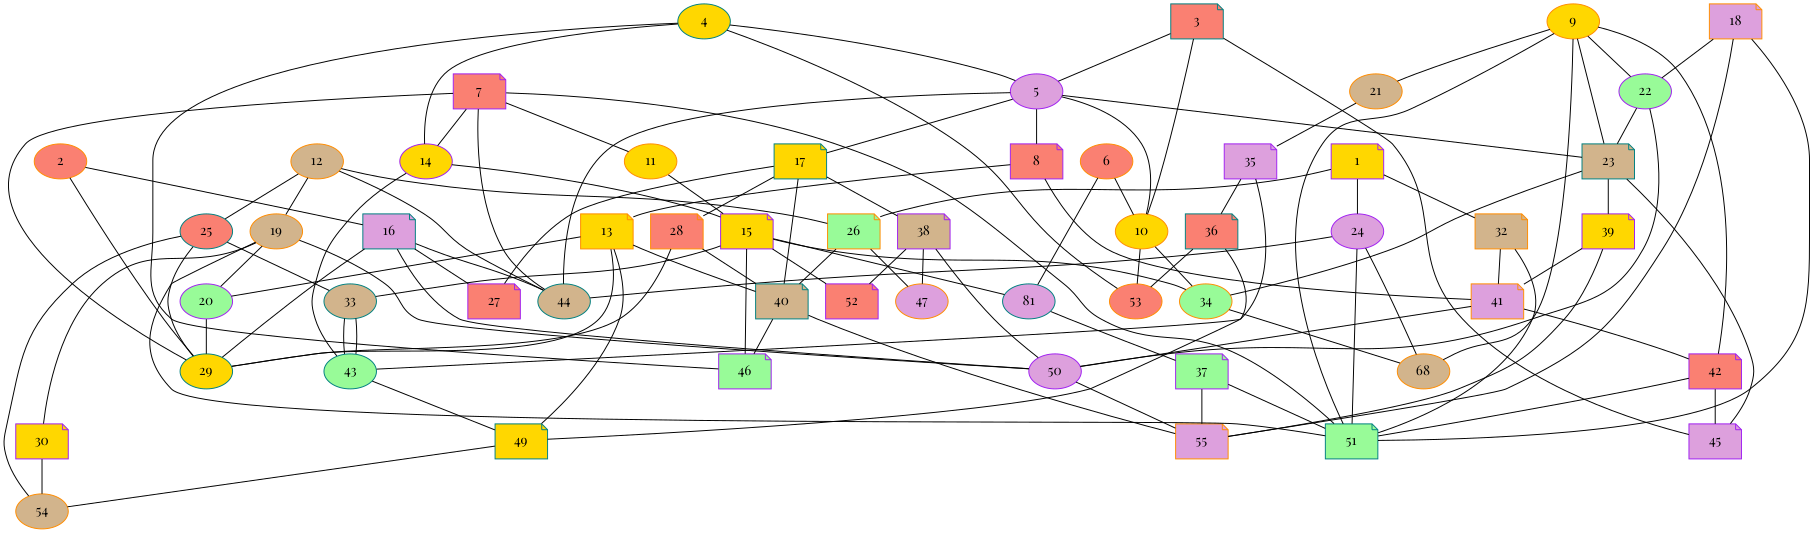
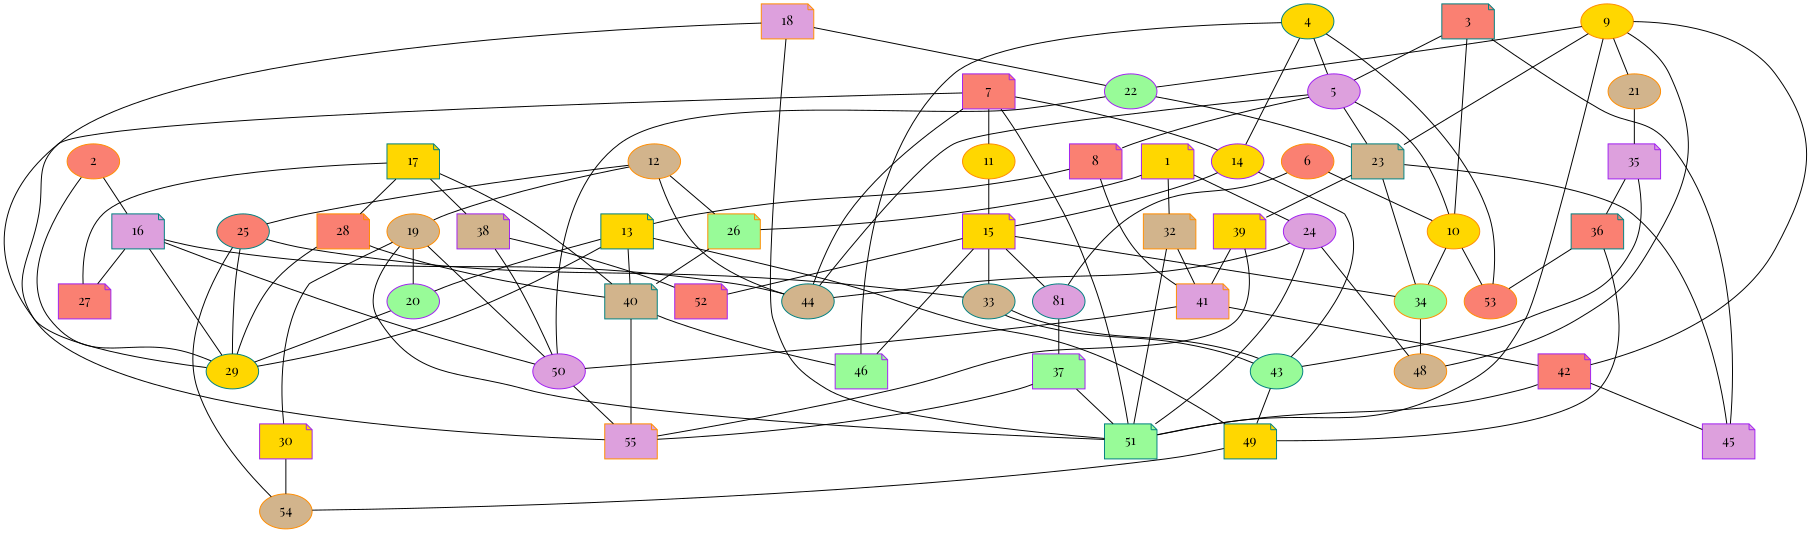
  graph {
    fontname="Playfair Display"
    node [color=purple fillcolor=gold fontname="Playfair Display" shape=note style=filled]
    edge [fontname="Playfair Display"]
    1
    24 [fillcolor=plum shape=ellipse]
    26 [color=darkorange fillcolor=palegreen]
    32 [color=darkorange fillcolor=tan]
    44 [color=teal fillcolor=tan shape=ellipse]
    51 [color=teal fillcolor=palegreen]
-   48 [color=darkorange fillcolor=tan shape=ellipse label=68]
+   48 [color=darkorange fillcolor=tan shape=ellipse]
    40 [color=teal fillcolor=tan]
-   47 [color=darkorange fillcolor=plum shape=ellipse]
    41 [color=darkorange fillcolor=plum]
    2 [color=darkorange fillcolor=salmon shape=ellipse]
    16 [color=teal fillcolor=plum]
    29 [color=teal shape=ellipse]
    27 [fillcolor=salmon]
    50 [fillcolor=plum shape=ellipse]
    20 [fillcolor=palegreen shape=ellipse]
    3 [color=teal fillcolor=salmon]
    5 [fillcolor=plum shape=ellipse]
    10 [color=darkorange shape=ellipse]
    45 [fillcolor=plum]
    8 [fillcolor=salmon]
    17 [color=teal]
    23 [color=teal fillcolor=tan]
    53 [color=darkorange fillcolor=salmon shape=ellipse]
    34 [color=darkorange fillcolor=palegreen shape=ellipse]
    4 [color=teal shape=ellipse]
    14 [shape=ellipse]
    46 [fillcolor=palegreen]
    15
    43 [color=teal fillcolor=palegreen shape=ellipse]
    37 [fillcolor=palegreen]
    55 [color=darkorange fillcolor=plum]
-   13 [color=darkorange]
+   13 [color=teal]
    28 [color=darkorange fillcolor=salmon]
    38 [fillcolor=tan]
    39
    6 [color=darkorange fillcolor=salmon shape=ellipse]
    n38 [color=teal fillcolor=plum label=81 shape=ellipse]
    7 [fillcolor=salmon]
    11 [color=darkorange shape=ellipse]
    49 [color=teal]
    42 [fillcolor=salmon]
    9 [color=darkorange shape=ellipse]
    21 [color=darkorange fillcolor=tan shape=ellipse]
    22 [fillcolor=palegreen shape=ellipse]
    35 [fillcolor=plum]
    33 [color=teal fillcolor=tan shape=ellipse]
    52 [fillcolor=salmon]
    12 [color=darkorange fillcolor=tan shape=ellipse]
    19 [color=darkorange fillcolor=tan shape=ellipse]
    25 [color=teal fillcolor=salmon shape=ellipse]
    30
    54 [color=darkorange fillcolor=tan shape=ellipse]
    18 [color=darkorange fillcolor=plum]
    36 [color=teal fillcolor=salmon]
    1 -- 24
    1 -- 26
    1 -- 32
    24 -- 44
    24 -- 51
    24 -- 48
    26 -- 40
-   26 -- 47
    32 -- 51
    32 -- 41
    40 -- 46
    40 -- 55
    41 -- 50
    41 -- 42
    2 -- 16
    2 -- 29
    16 -- 44
    16 -- 29
    16 -- 27
    16 -- 50
    50 -- 55
    20 -- 29
    3 -- 5
    3 -- 10
    3 -- 45
    5 -- 44
    5 -- 10
    5 -- 8
-   5 -- 17
    5 -- 23
    10 -- 53
    10 -- 34
    8 -- 41
    8 -- 13
    17 -- 40
    17 -- 27
    17 -- 28
    17 -- 38
    23 -- 45
    23 -- 34
    23 -- 39
    34 -- 48
    4 -- 5
    4 -- 53
    4 -- 14
    4 -- 46
    14 -- 15
    14 -- 43
    15 -- 34
    15 -- 46
    15 -- n38
    15 -- 33
    15 -- 52
    43 -- 49
    37 -- 51
    37 -- 55
    13 -- 40
    13 -- 29
    13 -- 20
    13 -- 49
    28 -- 40
    28 -- 29
-   38 -- 47
    38 -- 50
    38 -- 52
    39 -- 41
    39 -- 55
    6 -- 10
    6 -- n38
    n38 -- 37
    7 -- 44
    7 -- 51
    7 -- 29
    7 -- 14
    7 -- 11
    11 -- 15
    49 -- 54
    42 -- 51
    42 -- 45
    9 -- 51
    9 -- 48
    9 -- 23
    9 -- 42
    9 -- 21
    9 -- 22
    21 -- 35
    22 -- 50
    22 -- 23
    35 -- 43
    35 -- 36
    33 -- 43
    33 -- 43
    12 -- 26
    12 -- 44
    12 -- 19
    12 -- 25
    19 -- 51
    19 -- 50
    19 -- 20
    19 -- 30
    25 -- 29
    25 -- 33
    25 -- 54
    30 -- 54
    18 -- 51
    18 -- 55
    18 -- 22
    36 -- 53
    36 -- 49
  }
